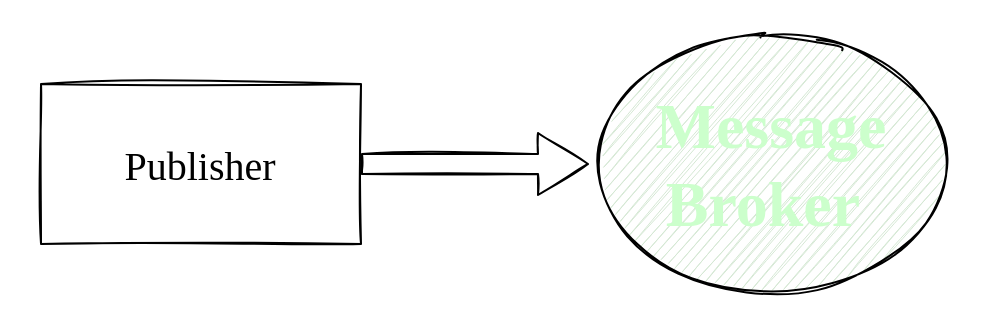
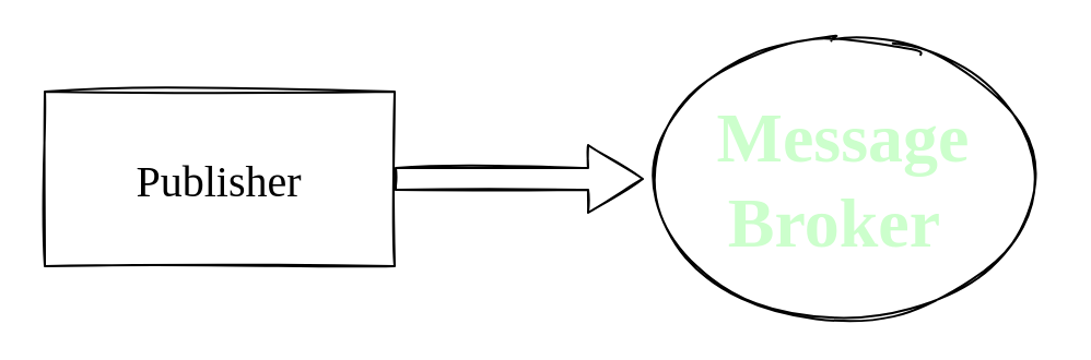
  <mxCell id="0" />
  <mxCell id="1" parent="0" />
  <mxCell id="2" value="Publisher" style="rounded=0;whiteSpace=wrap;html=1;sketch=1;hachureGap=4;fontFamily=Architects Daughter;fontSource=https%3A%2F%2Ffonts.googleapis.com%2Fcss%3Ffamily%3DArchitects%2BDaughter;fontSize=20;" vertex="1" parent="1"><mxGeometry x="20" y="41.5" width="160" height="80" as="geometry" /></mxCell>
- <mxCell id="3" value="&lt;font style=&quot;font-size: 32px&quot; color=&quot;#ccffcc&quot;&gt;&lt;b&gt;Message&lt;br&gt;Broker&amp;nbsp;&lt;/b&gt;&lt;/font&gt;" style="ellipse;whiteSpace=wrap;html=1;sketch=1;hachureGap=4;fontFamily=Architects Daughter;fontSource=https%3A%2F%2Ffonts.googleapis.com%2Fcss%3Ffamily%3DArchitects%2BDaughter;fontSize=20;fillColor=#d5e8d4;" vertex="1" parent="1"><mxGeometry x="294" y="20" width="183" height="123" as="geometry" /></mxCell>
+ <mxCell id="3" value="&lt;font style=&quot;font-size: 32px&quot; color=&quot;#ccffcc&quot;&gt;&lt;b&gt;Message&lt;br&gt;Broker&amp;nbsp;&lt;/b&gt;&lt;/font&gt;" style="ellipse;whiteSpace=wrap;html=1;sketch=1;hachureGap=4;fontFamily=Architects Daughter;fontSource=https%3A%2F%2Ffonts.googleapis.com%2Fcss%3Ffamily%3DArchitects%2BDaughter;fontSize=20;" vertex="1" parent="1"><mxGeometry x="294" y="20" width="183" height="123" as="geometry" /></mxCell>
  <mxCell id="4" value="" style="edgeStyle=none;orthogonalLoop=1;jettySize=auto;html=1;shape=flexArrow;rounded=1;startSize=8;endSize=8;sketch=1;hachureGap=4;fontFamily=Architects Daughter;fontSource=https%3A%2F%2Ffonts.googleapis.com%2Fcss%3Ffamily%3DArchitects%2BDaughter;fontSize=16;fontColor=#01051C;endArrow=open;sourcePerimeterSpacing=8;targetPerimeterSpacing=8;curved=1;exitX=1;exitY=0.5;exitDx=0;exitDy=0;entryX=0;entryY=0.5;entryDx=0;entryDy=0;" edge="1" parent="1" source="2" target="3"><mxGeometry width="140" relative="1" as="geometry"><mxPoint x="93" y="662" as="sourcePoint" /><mxPoint x="233" y="662" as="targetPoint" /><Array as="points" /></mxGeometry></mxCell>
